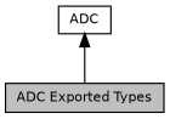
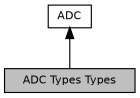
  digraph {
    rankdir=TB
    node [color=black fontname=Helvetica fontsize=10 shape=record style=filled]
-   n1 [fillcolor=grey75 fontcolor=black height=0.2 label="ADC Exported Types" width=0.4]
+   n1 [fillcolor=grey75 fontcolor=black height=0.2 label="ADC Types Types" width=0.4]
    n2 [fillcolor=white height=0.2 label=ADC width=0.4]
    n2 -> n1 [dir=back fontname=Helvetica fontsize=10 labelfontname=Helvetica labelfontsize=10 shape=plaintext style=solid]
  }
